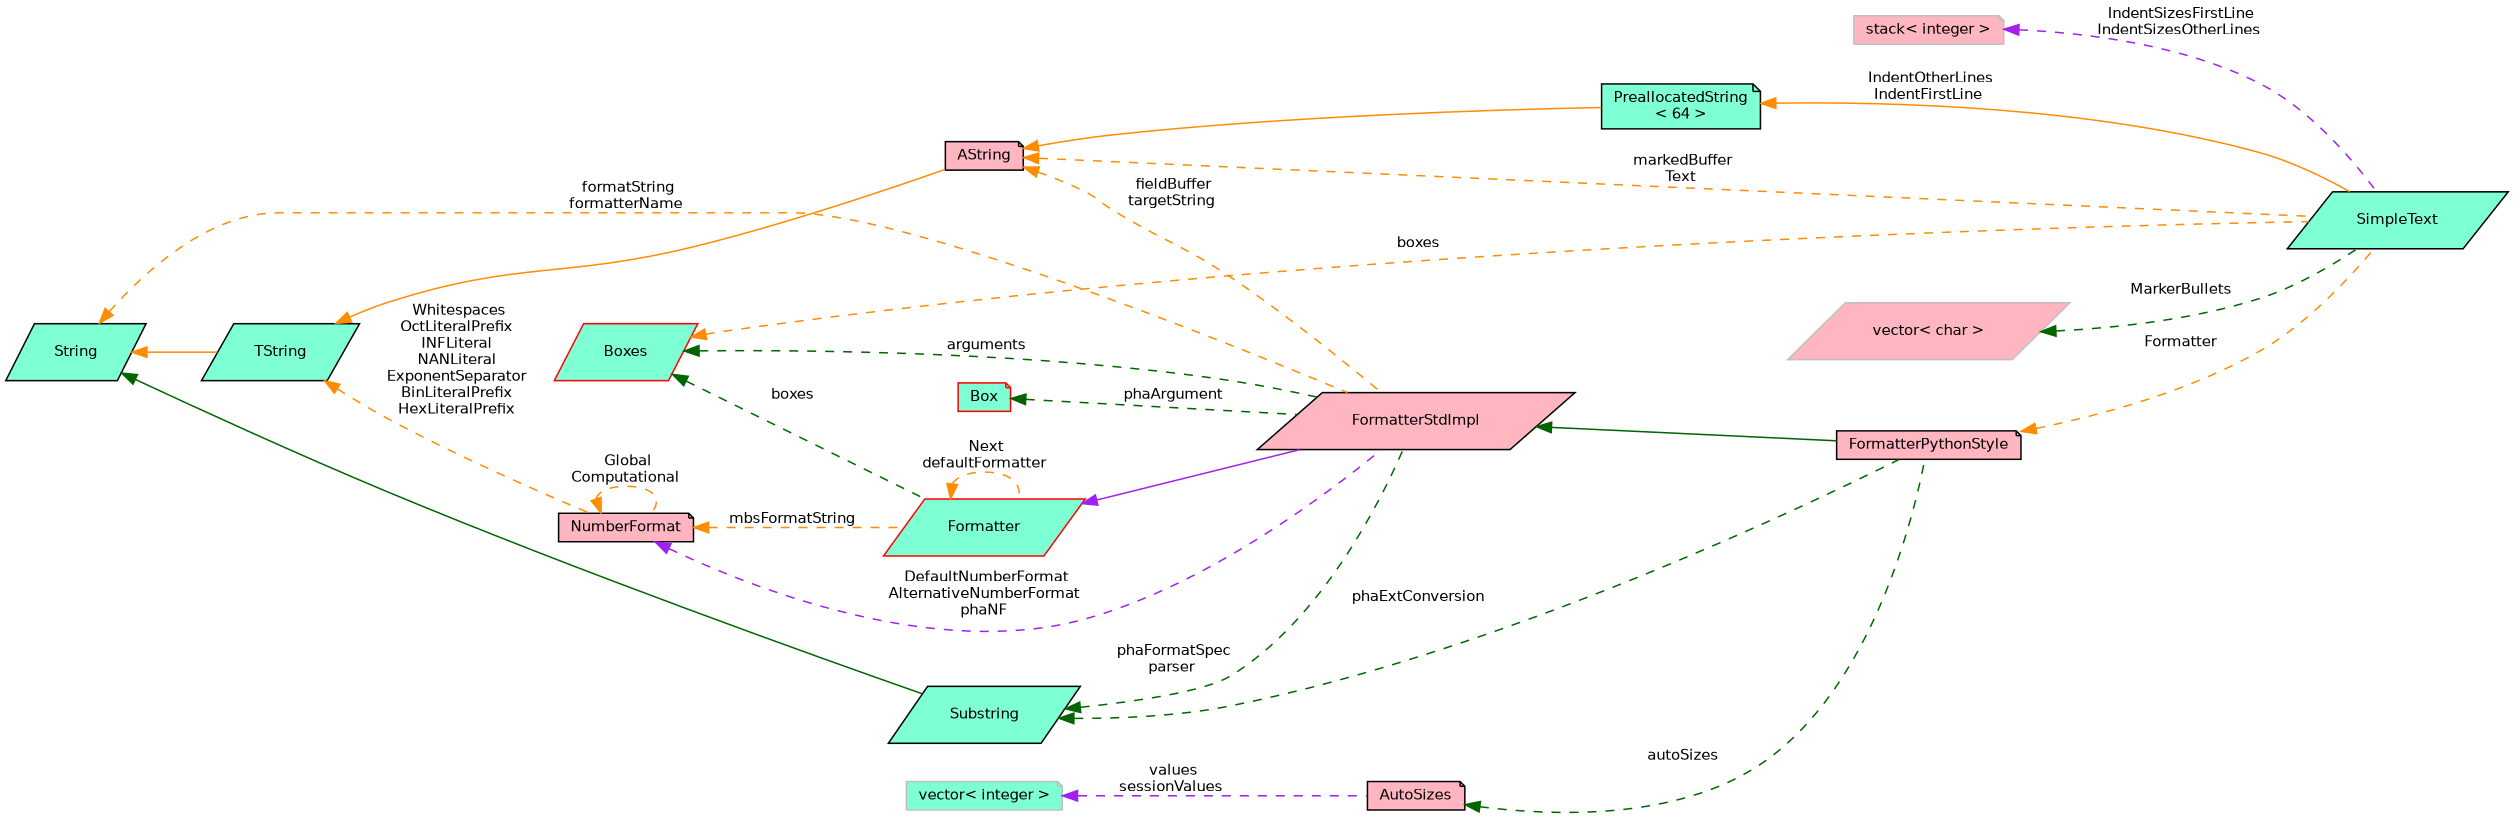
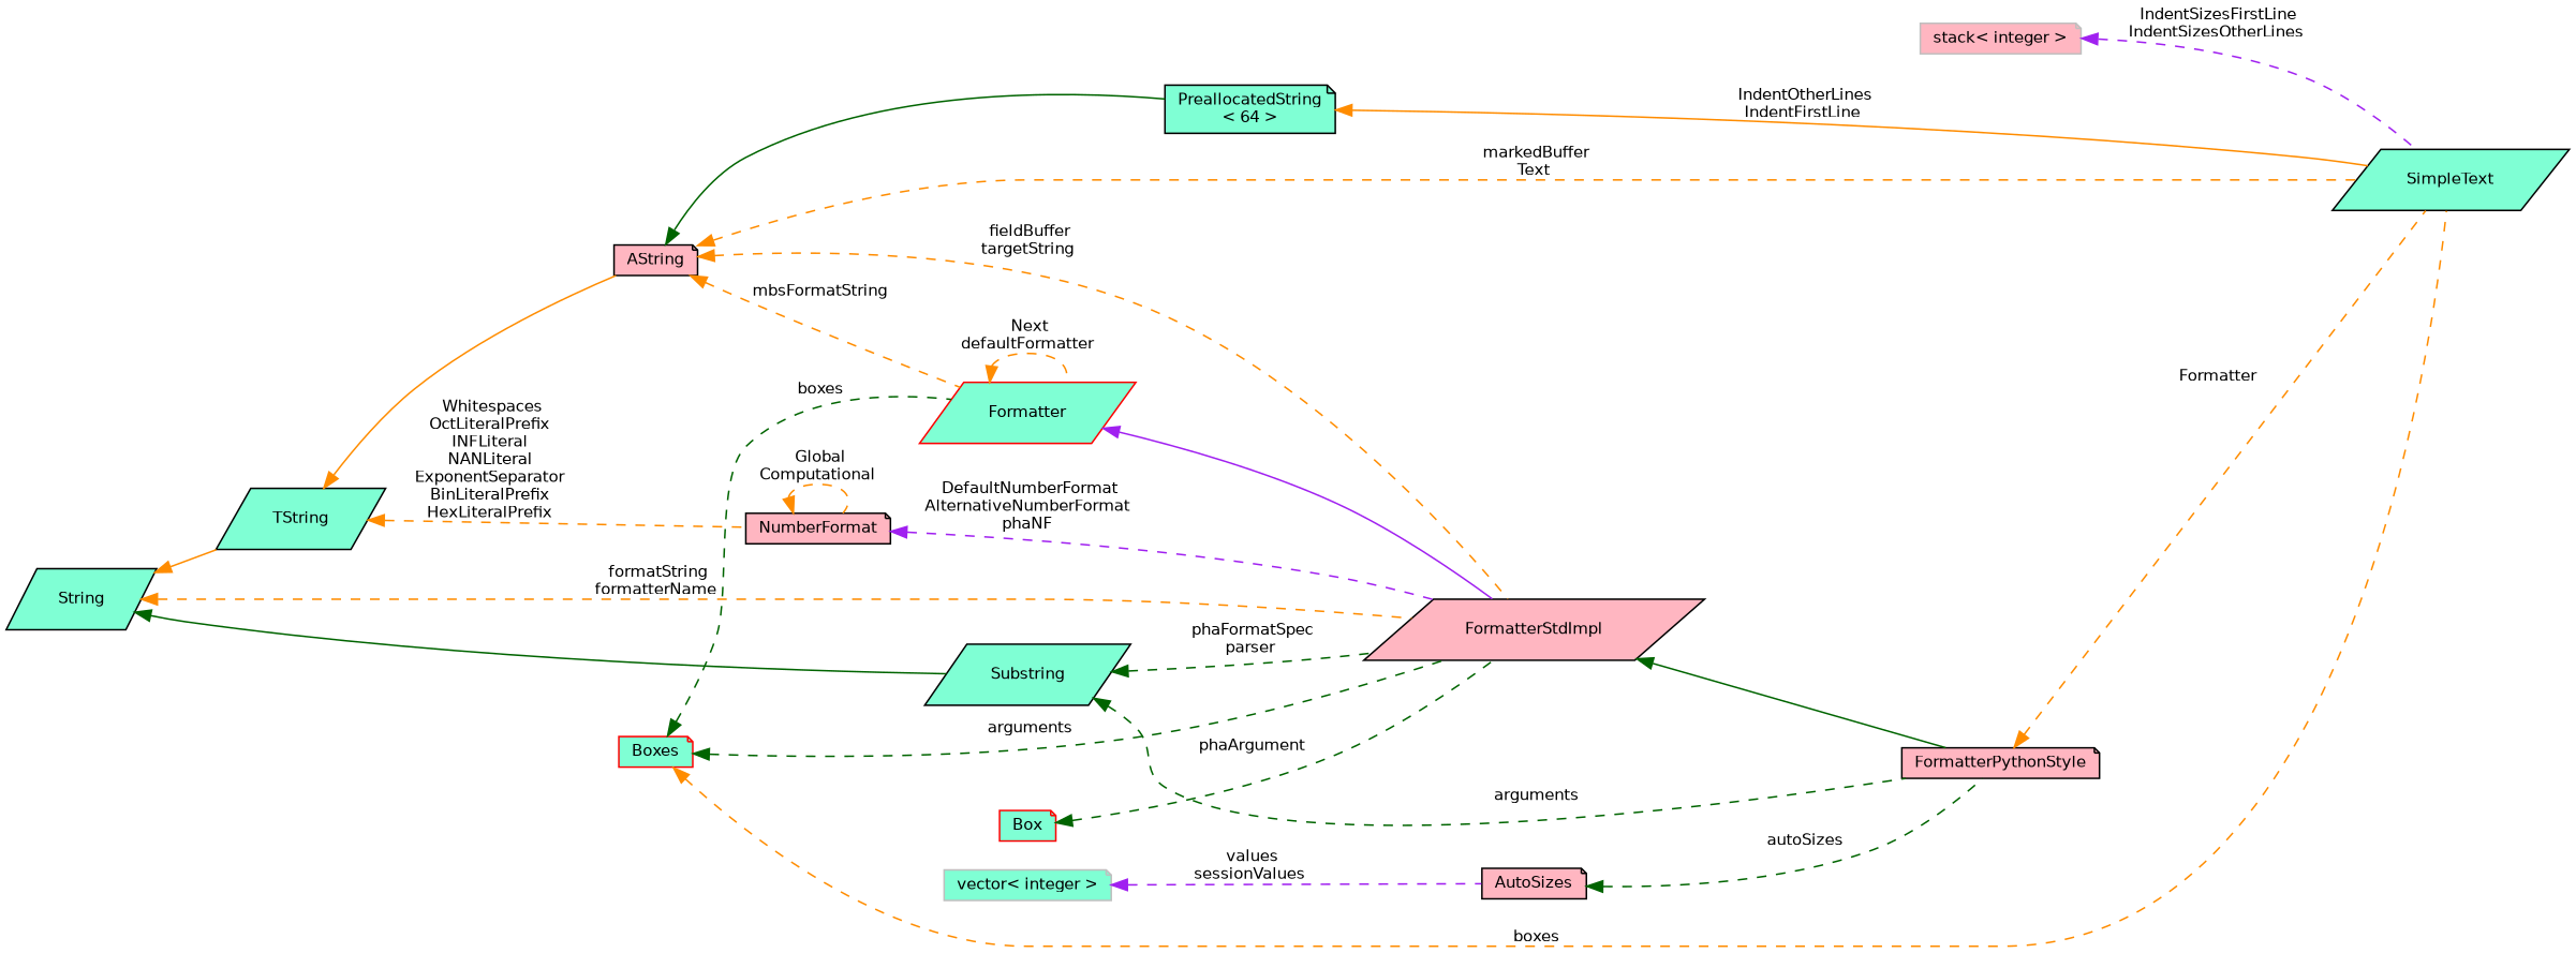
  digraph {
    rankdir=LR
    node [color=black fillcolor=aquamarine fontname=Helvetica fontsize=10 shape=parallelogram style=filled]
    edge [color=darkorange dir=back fontname=Helvetica fontsize=10 labelfontname=Helvetica labelfontsize=10 style=dashed]
    n1 [fontcolor=black height=0.2 label=SimpleText width=0.4]
    n2 [color=grey75 fillcolor=lightpink height=0.2 label="stack\< integer \>" shape=note width=0.4]
    n3 [height=0.2 label="PreallocatedString\l\< 64 \>" shape=note width=0.4]
    n4 [fillcolor=lightpink height=0.2 label=AString shape=note width=0.4]
    n5 [fillcolor=lightpink height=0.2 label=FormatterStdImpl width=0.4]
    n6 [color=red height=0.2 label=Formatter width=0.4]
    n7 [fillcolor=lightpink height=0.2 label=FormatterPythonStyle shape=note width=0.4]
    n8 [height=0.2 label=TString width=0.4]
    n9 [fillcolor=lightpink height=0.2 label=NumberFormat shape=note width=0.4]
    n10 [height=0.2 label=String width=0.4]
    n11 [height=0.2 label=Substring width=0.4]
-   n12 [color=grey75 fillcolor=lightpink height=0.2 label="vector\< char \>" width=0.4]
-   n13 [color=red height=0.2 label=Boxes width=0.4]
+   n13 [color=red height=0.2 label=Boxes shape=note width=0.4]
    n14 [color=red height=0.2 label=Box shape=note width=0.4]
    n15 [fillcolor=lightpink height=0.2 label=AutoSizes shape=note width=0.4]
    n16 [color=grey75 height=0.2 label="vector\< integer \>" shape=note width=0.4]
    n2 -> n1 [color=purple label=" IndentSizesFirstLine\nIndentSizesOtherLines"]
    n3 -> n1 [label=" IndentOtherLines\nIndentFirstLine" style=solid]
    n4 -> n1 [label=" markedBuffer\nText"]
-   n4 -> n3 [style=solid]
+   n4 -> n3 [color=darkgreen style=solid]
    n4 -> n5 [label=" fieldBuffer\ntargetString"]
-   n9 -> n6 [label=" mbsFormatString"]
+   n4 -> n6 [label=" mbsFormatString"]
    n5 -> n7 [color=darkgreen style=solid]
    n6 -> n5 [color=purple style=solid]
    n6 -> n6 [label=" Next\ndefaultFormatter"]
    n7 -> n1 [label=" Formatter"]
    n8 -> n4 [style=solid]
    n8 -> n9 [label=" Whitespaces\nOctLiteralPrefix\nINFLiteral\nNANLiteral\nExponentSeparator\nBinLiteralPrefix\nHexLiteralPrefix"]
    n9 -> n5 [color=purple label=" DefaultNumberFormat\nAlternativeNumberFormat\nphaNF"]
    n9 -> n9 [label=" Global\nComputational"]
    n10 -> n5 [label=" formatString\nformatterName"]
    n10 -> n8 [style=solid]
    n10 -> n11 [color=darkgreen style=solid]
    n11 -> n5 [color=darkgreen label=" phaFormatSpec\nparser"]
-   n11 -> n7 [color=darkgreen label=" phaExtConversion"]
-   n12 -> n1 [color=darkgreen label=" MarkerBullets"]
+   n11 -> n7 [color=darkgreen label=" arguments"]
    n13 -> n1 [label=" boxes"]
    n13 -> n5 [color=darkgreen label=" arguments"]
    n13 -> n6 [color=darkgreen label=" boxes"]
    n14 -> n5 [color=darkgreen label=" phaArgument"]
    n15 -> n7 [color=darkgreen label=" autoSizes"]
    n16 -> n15 [color=purple label=" values\nsessionValues"]
  }
